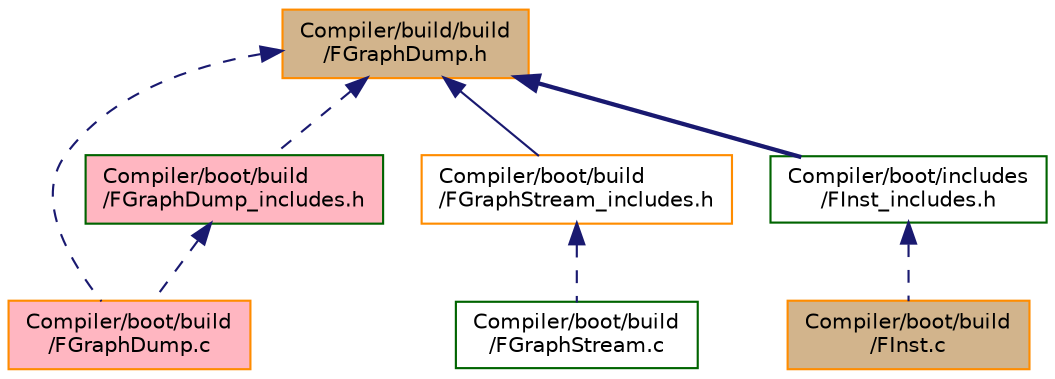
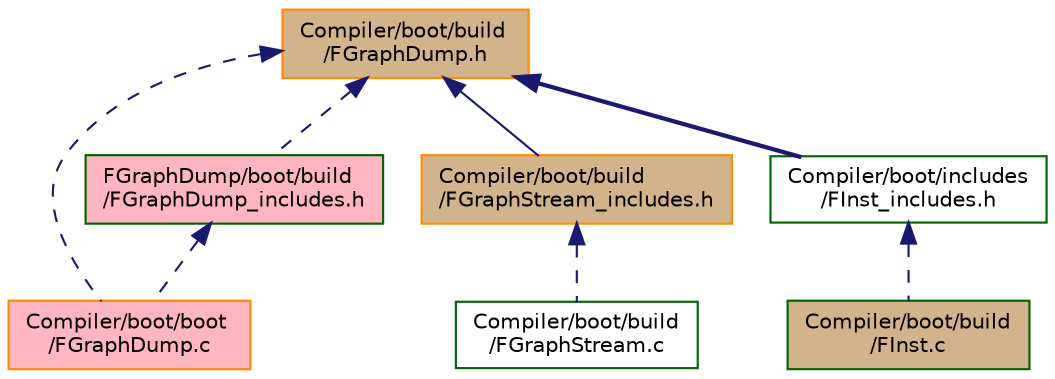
  digraph {
    node [color=darkorange fillcolor=white fontname=Helvetica fontsize=10 shape=record style=filled]
    edge [color=midnightblue dir=back fontname=Helvetica fontsize=10 labelfontname=Helvetica labelfontsize=10 style=dashed]
-   n1 [fillcolor=tan fontcolor=black height=0.2 label="Compiler/build/build\l/FGraphDump.h" width=0.4]
-   n2 [fillcolor=lightpink height=0.2 label="Compiler/boot/build\l/FGraphDump.c" width=0.4]
-   n3 [color=darkgreen fillcolor=lightpink height=0.2 label="Compiler/boot/build\l/FGraphDump_includes.h" width=0.4]
-   n4 [height=0.2 label="Compiler/boot/build\l/FGraphStream_includes.h" width=0.4]
+   n1 [fillcolor=tan fontcolor=black height=0.2 label="Compiler/boot/build\l/FGraphDump.h" width=0.4]
+   n2 [fillcolor=lightpink height=0.2 label="Compiler/boot/boot\l/FGraphDump.c" width=0.4]
+   n3 [color=darkgreen fillcolor=lightpink height=0.2 label="FGraphDump/boot/build\l/FGraphDump_includes.h" width=0.4]
+   n4 [fillcolor=tan height=0.2 label="Compiler/boot/build\l/FGraphStream_includes.h" width=0.4]
    n5 [color=darkgreen height=0.2 label="Compiler/boot/includes\l/FInst_includes.h" width=0.4]
    n6 [color=darkgreen height=0.2 label="Compiler/boot/build\l/FGraphStream.c" width=0.4]
-   n7 [fillcolor=tan height=0.2 label="Compiler/boot/build\l/FInst.c" width=0.4]
+   n7 [color=darkgreen fillcolor=tan height=0.2 label="Compiler/boot/build\l/FInst.c" width=0.4]
    n1 -> n2
    n1 -> n3
    n1 -> n4 [style=solid]
    n1 -> n5 [style=bold]
    n3 -> n2
    n4 -> n6
    n5 -> n7
  }
